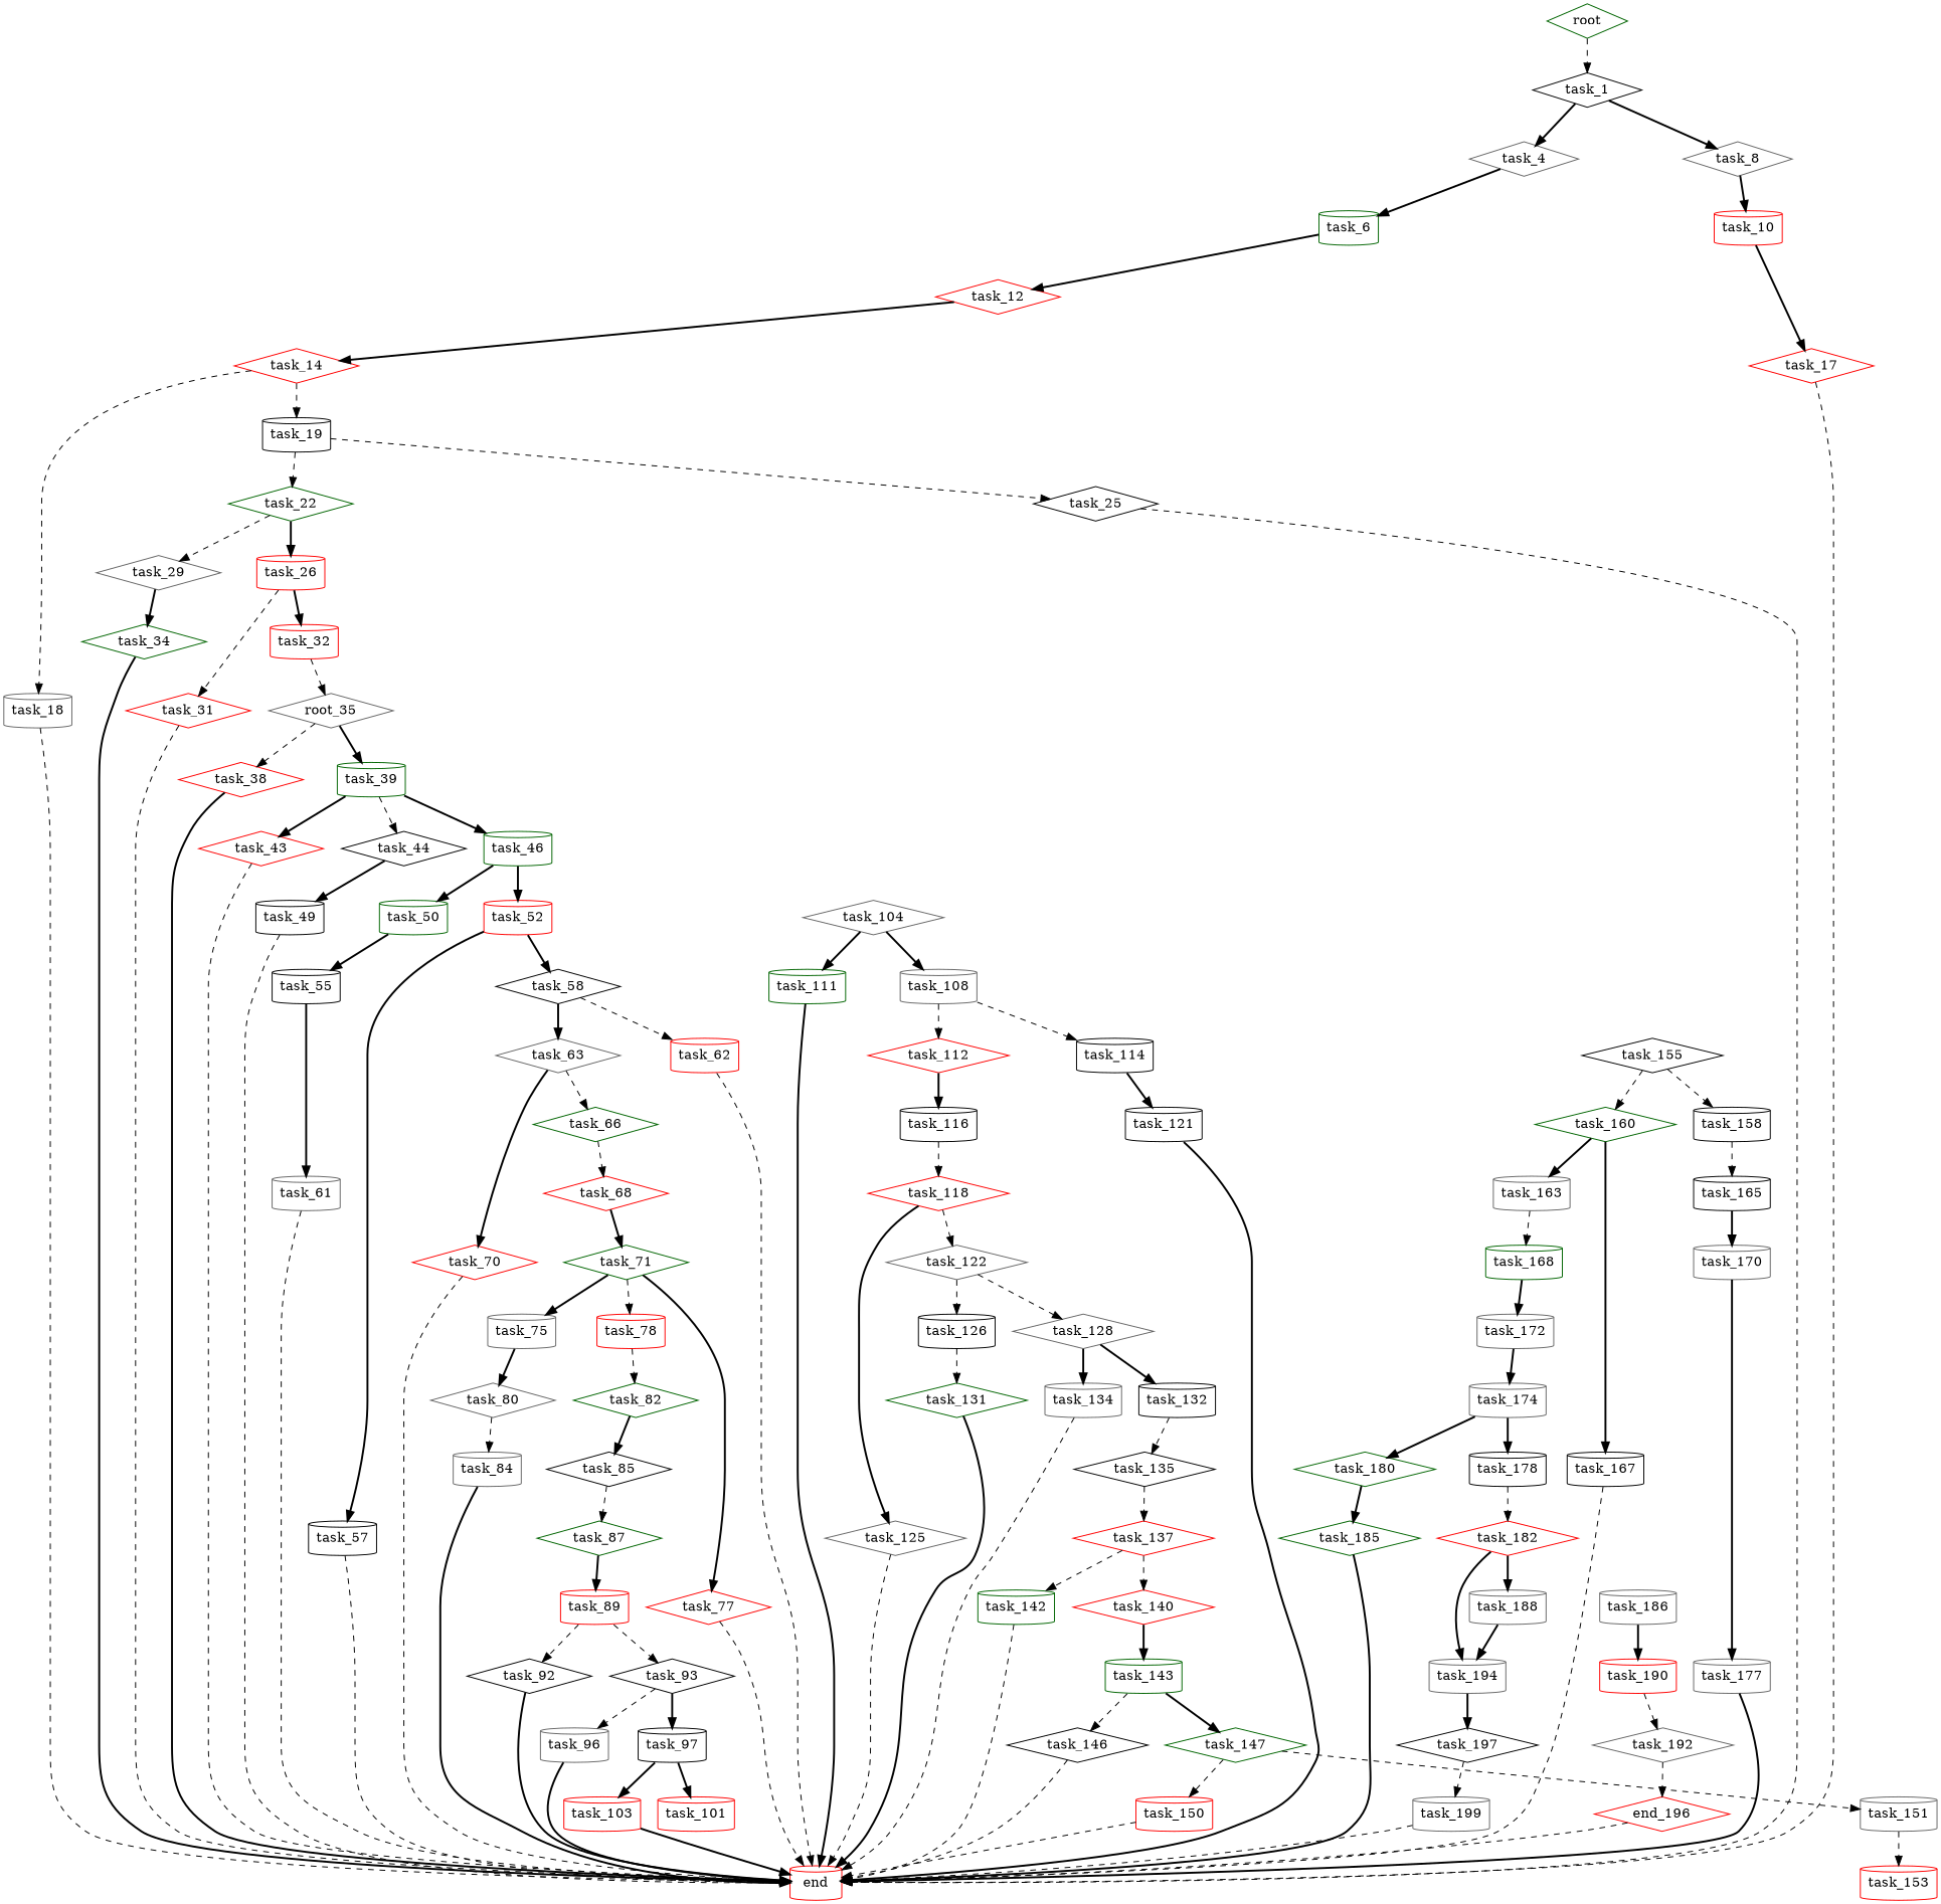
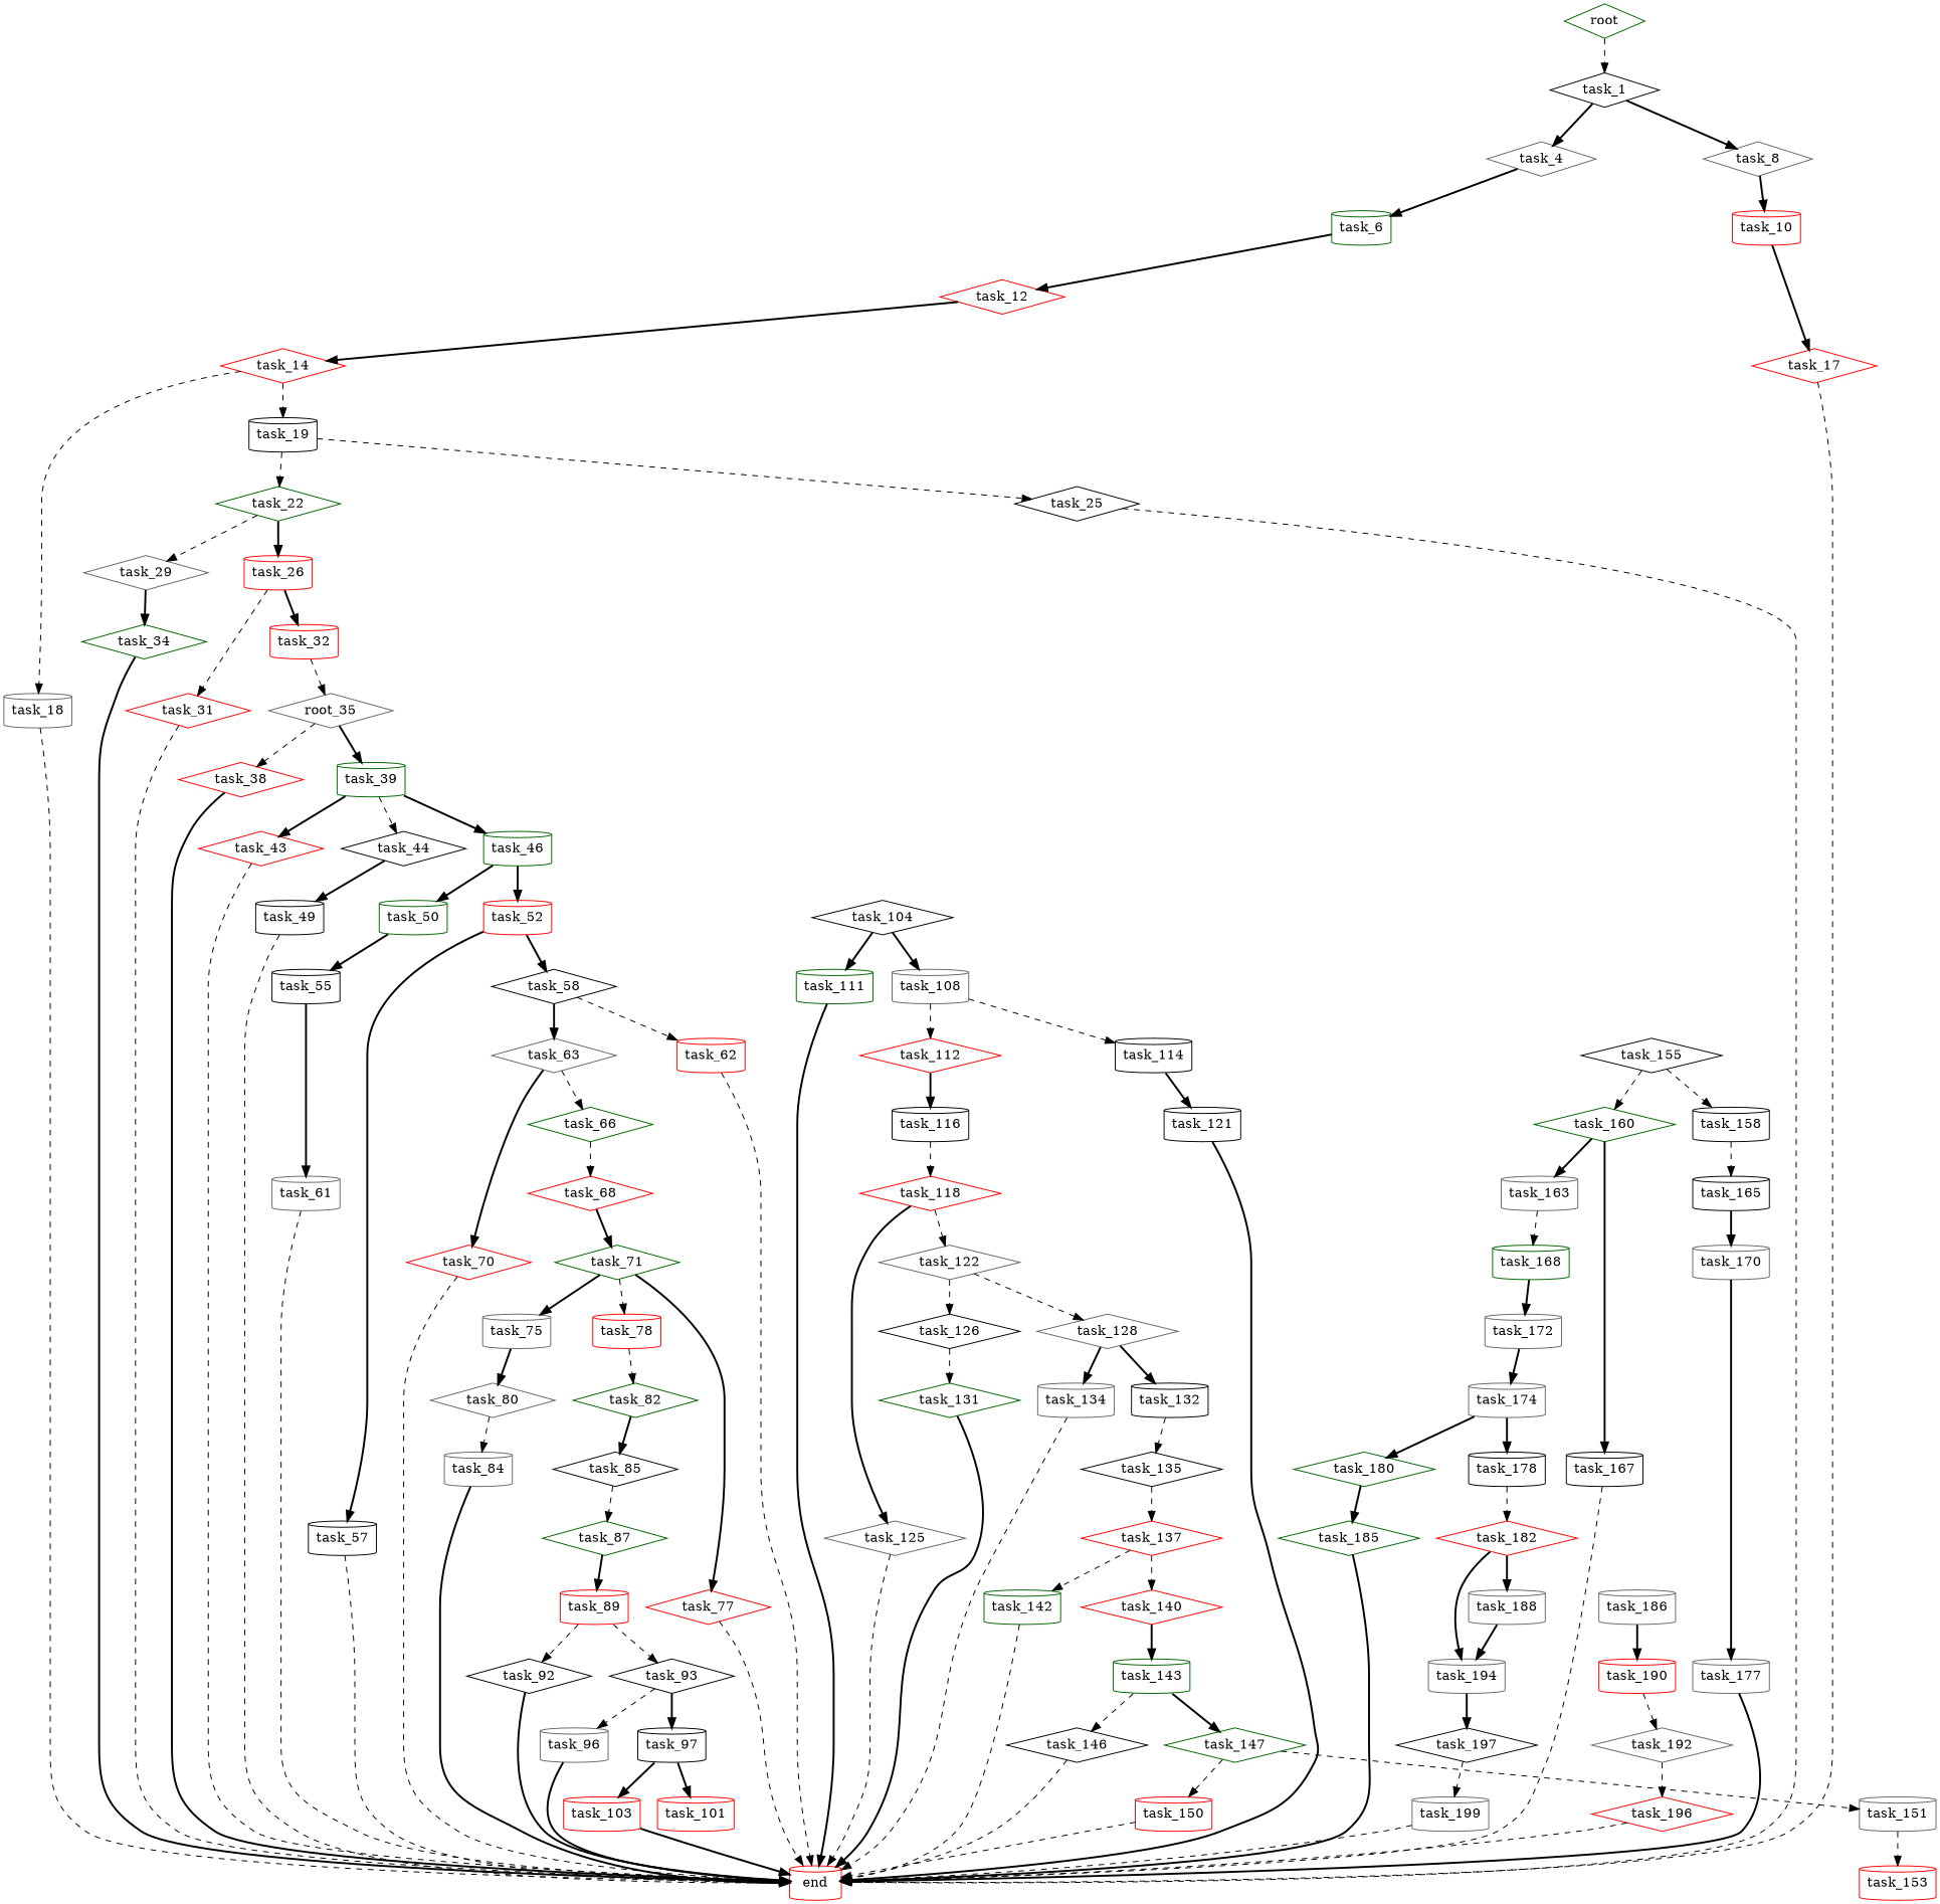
  digraph {
    node [color=red shape=cylinder]
    edge [style=bold]
    root [color=darkgreen shape=diamond]
    task_1 [color=black shape=diamond]
    task_4 [color=gray40 shape=diamond]
    task_8 [color=gray40 shape=diamond]
    task_6 [color=darkgreen]
    task_10
    task_12 [shape=diamond]
    task_17 [shape=diamond]
    task_14 [shape=diamond]
    task_18 [color=gray40]
    task_19 [color=black]
    end
    task_22 [color=darkgreen shape=diamond]
    task_25 [color=black shape=diamond]
    task_26
    task_29 [color=gray40 shape=diamond]
    task_31 [shape=diamond]
    task_32
    task_34 [color=darkgreen shape=diamond]
    n20 [color=gray40 label=root_35 shape=diamond]
    task_38 [shape=diamond]
    task_39 [color=darkgreen]
    task_43 [shape=diamond]
    task_44 [color=black shape=diamond]
    task_46 [color=darkgreen]
    task_49 [color=black]
    task_50 [color=darkgreen]
    task_52
    task_55 [color=black]
    task_57 [color=black]
    task_58 [color=black shape=diamond]
    task_61 [color=gray40]
    task_62
    task_63 [color=gray40 shape=diamond]
    task_66 [color=darkgreen shape=diamond]
    task_70 [shape=diamond]
    task_68 [shape=diamond]
    task_71 [color=darkgreen shape=diamond]
    task_75 [color=gray40]
    task_77 [shape=diamond]
    task_78
    task_80 [color=gray40 shape=diamond]
    task_82 [color=darkgreen shape=diamond]
    task_84 [color=gray40]
    task_85 [color=black shape=diamond]
    task_87 [color=darkgreen shape=diamond]
    task_89
    task_92 [color=black shape=diamond]
    task_93 [color=black shape=diamond]
    task_96 [color=gray40]
    task_97 [color=black]
    task_101
    task_103
-   task_104 [color=gray40 shape=diamond]
+   task_104 [color=black shape=diamond]
    task_108 [color=gray40]
    task_111 [color=darkgreen]
    task_112 [shape=diamond]
    task_114 [color=black]
    task_116 [color=black]
    task_121 [color=black]
    task_118 [shape=diamond]
    task_122 [color=gray40 shape=diamond]
    task_125 [color=gray40 shape=diamond]
-   task_126 [color=black]
+   task_126 [color=black shape=diamond]
    task_128 [color=gray40 shape=diamond]
    task_131 [color=darkgreen shape=diamond]
    task_132 [color=black]
    task_134 [color=gray40]
    task_135 [color=black shape=diamond]
    task_137 [shape=diamond]
    task_140 [shape=diamond]
    task_142 [color=darkgreen]
    task_143 [color=darkgreen]
    task_146 [color=black shape=diamond]
    task_147 [color=darkgreen shape=diamond]
    task_150
    task_151 [color=gray40]
    task_153
    task_155 [color=black shape=diamond]
    task_158 [color=black]
    task_160 [color=darkgreen shape=diamond]
    task_165 [color=black]
    task_163 [color=gray40]
    task_167 [color=black]
    task_170 [color=gray40]
    task_168 [color=darkgreen]
    task_177 [color=gray40]
    task_172 [color=gray40]
    task_174 [color=gray40]
    task_178 [color=black]
    task_180 [color=darkgreen shape=diamond]
    task_182 [shape=diamond]
    task_185 [color=darkgreen shape=diamond]
    task_188 [color=gray40]
    task_194 [color=gray40]
    task_186 [color=gray40]
    task_190
    task_192 [color=gray40 shape=diamond]
    task_197 [color=black shape=diamond]
-   task_196 [shape=diamond label=end_196]
+   task_196 [shape=diamond]
    task_199 [color=gray40]
    root -> task_1 [style=dashed]
    task_1 -> task_4
    task_1 -> task_8
    task_4 -> task_6
    task_8 -> task_10
    task_6 -> task_12
    task_10 -> task_17
    task_12 -> task_14
    task_17 -> end [style=dashed]
    task_14 -> task_18 [style=dashed]
    task_14 -> task_19 [style=dashed]
    task_18 -> end [style=dashed]
    task_19 -> task_22 [style=dashed]
    task_19 -> task_25 [style=dashed]
    task_22 -> task_26
    task_22 -> task_29 [style=dashed]
    task_25 -> end [style=dashed]
    task_26 -> task_31 [style=dashed]
    task_26 -> task_32
    task_29 -> task_34
    task_31 -> end [style=dashed]
    task_32 -> n20 [style=dashed]
    task_34 -> end
    n20 -> task_38 [style=dashed]
    n20 -> task_39
    task_38 -> end
    task_39 -> task_43
    task_39 -> task_44 [style=dashed]
    task_39 -> task_46
    task_43 -> end [style=dashed]
    task_44 -> task_49
    task_46 -> task_50
    task_46 -> task_52
    task_49 -> end [style=dashed]
    task_50 -> task_55
    task_52 -> task_57
    task_52 -> task_58
    task_55 -> task_61
    task_57 -> end [style=dashed]
    task_58 -> task_62 [style=dashed]
    task_58 -> task_63
    task_61 -> end [style=dashed]
    task_62 -> end [style=dashed]
    task_63 -> task_66 [style=dashed]
    task_63 -> task_70
    task_66 -> task_68 [style=dashed]
    task_70 -> end [style=dashed]
    task_68 -> task_71
    task_71 -> task_75
    task_71 -> task_77
    task_71 -> task_78 [style=dashed]
    task_75 -> task_80
    task_77 -> end [style=dashed]
    task_78 -> task_82 [style=dashed]
    task_80 -> task_84 [style=dashed]
    task_82 -> task_85
    task_84 -> end
    task_85 -> task_87 [style=dashed]
    task_87 -> task_89
    task_89 -> task_92 [style=dashed]
    task_89 -> task_93 [style=dashed]
    task_92 -> end
    task_93 -> task_96 [style=dashed]
    task_93 -> task_97
    task_96 -> end
    task_97 -> task_101
    task_97 -> task_103
    task_103 -> end
    task_104 -> task_108
    task_104 -> task_111
    task_108 -> task_112 [style=dashed]
    task_108 -> task_114 [style=dashed]
    task_111 -> end
    task_112 -> task_116
    task_114 -> task_121
    task_116 -> task_118 [style=dashed]
    task_121 -> end
    task_118 -> task_122 [style=dashed]
    task_118 -> task_125
    task_122 -> task_126 [style=dashed]
    task_122 -> task_128 [style=dashed]
    task_125 -> end [style=dashed]
    task_126 -> task_131 [style=dashed]
    task_128 -> task_132
    task_128 -> task_134
    task_131 -> end
    task_132 -> task_135 [style=dashed]
    task_134 -> end [style=dashed]
    task_135 -> task_137 [style=dashed]
    task_137 -> task_140 [style=dashed]
    task_137 -> task_142 [style=dashed]
    task_140 -> task_143
    task_142 -> end [style=dashed]
    task_143 -> task_146 [style=dashed]
    task_143 -> task_147
    task_146 -> end [style=dashed]
    task_147 -> task_150 [style=dashed]
    task_147 -> task_151 [style=dashed]
    task_150 -> end [style=dashed]
    task_151 -> task_153 [style=dashed]
    task_155 -> task_158 [style=dashed]
    task_155 -> task_160 [style=dashed]
    task_158 -> task_165 [style=dashed]
    task_160 -> task_163
    task_160 -> task_167
    task_165 -> task_170
    task_163 -> task_168 [style=dashed]
    task_167 -> end [style=dashed]
    task_170 -> task_177
    task_168 -> task_172
    task_177 -> end
    task_172 -> task_174
    task_174 -> task_178
    task_174 -> task_180
    task_178 -> task_182 [style=dashed]
    task_180 -> task_185
    task_182 -> task_188
    task_182 -> task_194
    task_185 -> end
    task_188 -> task_194
    task_194 -> task_197
    task_186 -> task_190
    task_190 -> task_192 [style=dashed]
    task_192 -> task_196 [style=dashed]
    task_197 -> task_199 [style=dashed]
    task_196 -> end [style=dashed]
    task_199 -> end [style=dashed]
  }
